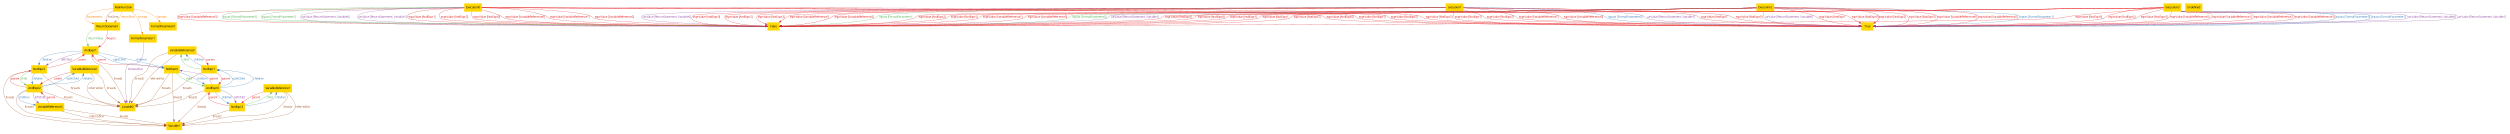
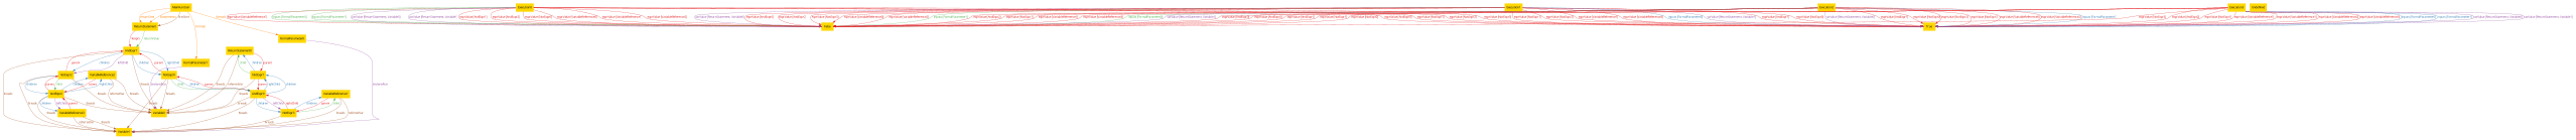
  digraph {
    fontsize=12
    rankdir=TB
    fontname="Open Sans"
    node [color="#ffd700" fontcolor="#000000" fontsize=12 shape=box style="filled, solid" fontname="Open Sans"]
    edge [color="#e41a1c" dir=forward fontcolor="#e41a1c" fontsize=12 style=solid uuid="<MainFunction, ReturnStatement>" weight=1 fontname="Open Sans"]
    n1 [label=ReturnStatement uuid=ReturnStatement]
    n2 [label=AndExpr1 uuid=AndExpr1]
    n3 [label=Variable0 uuid=Variable0]
    n4 [label=Variable1 uuid=Variable1]
    n5 [label=NotExpr0 uuid=NotExpr0]
    n6 [label=NotExpr2 uuid=NotExpr2]
    n7 [label=AndExpr0 uuid=AndExpr0]
    n8 [label=NotExpr3 uuid=NotExpr3]
    n9 [label=AndExpr2 uuid=AndExpr2]
    n10 [label=VariableReference3 uuid=VariableReference3]
    n11 [label=NotExpr1 uuid=NotExpr1]
-   n12 [label=VariableReference0 uuid=VariableReference0]
+   n12 [label=ReturnStatement0 uuid=VariableReference0]
    n13 [label=VariableReference1 uuid=VariableReference1]
    n14 [label=VariableReference2 uuid=VariableReference2]
    n15 [label=MainFunction uuid=MainFunction]
    n16 [label=FormalParameter0 uuid=FormalParameter0]
    n17 [label=FormalParameter1 uuid=FormalParameter1]
    n18 [label=Execution0 uuid=Execution0]
    n19 [label=True uuid=True]
    n20 [label=False uuid=False]
    n21 [label=Execution1 uuid=Execution1]
    n22 [label=Execution2 uuid=Execution2]
    n23 [label=Execution3 uuid=Execution3]
    n24 [label=Undefined uuid=Undefined]
    n1 -> n2 [label="$exprs" uuid="<ReturnStatement, AndExpr1>"]
    n1 -> n2 [color="#4daf4a" fontcolor="#4daf4a" label=returnValue uuid="<ReturnStatement, AndExpr1>"]
    n2 -> n3 [color="#a65628" fontcolor="#a65628" label="$reads" uuid="<AndExpr1, Variable0>"]
+   n2 -> n4 [color="#a65628" fontcolor="#a65628" label="$reads" uuid="<AndExpr1, Variable1>"]
    n2 -> n5 [color="#377eb8" fontcolor="#377eb8" label=children uuid="<AndExpr1, NotExpr0>"]
    n2 -> n5 [dir=back label=parent uuid="<NotExpr0, AndExpr1>"]
    n2 -> n5 [color="#377eb8" fontcolor="#377eb8" label=rightChild uuid="<AndExpr1, NotExpr0>"]
    n2 -> n6 [color="#377eb8" fontcolor="#377eb8" label=children uuid="<AndExpr1, NotExpr2>"]
    n2 -> n6 [color="#984ea3" fontcolor="#984ea3" label=leftChild uuid="<AndExpr1, NotExpr2>"]
    n2 -> n6 [dir=back label=parent uuid="<NotExpr2, AndExpr1>"]
    n5 -> n3 [color="#a65628" fontcolor="#a65628" label="$reads" uuid="<NotExpr0, Variable0>"]
    n5 -> n4 [color="#a65628" fontcolor="#a65628" label="$reads" uuid="<NotExpr0, Variable1>"]
    n5 -> n7 [color="#4daf4a" fontcolor="#4daf4a" label=child uuid="<NotExpr0, AndExpr0>"]
    n5 -> n7 [color="#377eb8" fontcolor="#377eb8" label=children uuid="<NotExpr0, AndExpr0>"]
-   n5 -> n7 [color="#984ea3" dir=back label=parent uuid="<AndExpr0, NotExpr0>"]
+   n5 -> n7 [dir=back label=parent uuid="<AndExpr0, NotExpr0>"]
    n6 -> n3 [color="#a65628" fontcolor="#a65628" label="$reads" uuid="<NotExpr2, Variable0>"]
    n6 -> n4 [color="#a65628" fontcolor="#a65628" label="$reads" uuid="<NotExpr2, Variable1>"]
    n6 -> n9 [color="#4daf4a" fontcolor="#4daf4a" label=child uuid="<NotExpr2, AndExpr2>"]
    n6 -> n9 [color="#377eb8" fontcolor="#377eb8" label=children uuid="<NotExpr2, AndExpr2>"]
    n6 -> n9 [dir=back label=parent uuid="<AndExpr2, NotExpr2>"]
    n7 -> n3 [color="#a65628" fontcolor="#a65628" label="$reads" uuid="<AndExpr0, Variable0>"]
    n7 -> n4 [color="#a65628" fontcolor="#a65628" label="$reads" uuid="<AndExpr0, Variable1>"]
    n7 -> n8 [color="#377eb8" fontcolor="#377eb8" label=children uuid="<AndExpr0, NotExpr3>"]
    n7 -> n8 [color="#984ea3" fontcolor="#984ea3" label=leftChild uuid="<AndExpr0, NotExpr3>"]
-   n7 -> n8 [dir=back label=parent uuid="<NotExpr3, AndExpr0>"]
+   n7 -> n8 [dir=back label=rightChild uuid="<NotExpr3, AndExpr0>"]
    n8 -> n4 [color="#a65628" fontcolor="#a65628" label="$reads" uuid="<NotExpr3, Variable1>"]
    n9 -> n3 [color="#a65628" fontcolor="#a65628" label="$reads" uuid="<AndExpr2, Variable0>"]
    n9 -> n4 [color="#a65628" fontcolor="#a65628" label="$reads" uuid="<AndExpr2, Variable1>"]
    n9 -> n10 [color="#377eb8" fontcolor="#377eb8" label=children uuid="<AndExpr2, VariableReference3>"]
    n9 -> n10 [color="#984ea3" fontcolor="#984ea3" label=leftChild uuid="<AndExpr2, VariableReference3>"]
    n9 -> n10 [dir=back label=parent uuid="<VariableReference3, AndExpr2>"]
    n10 -> n4 [color="#a65628" fontcolor="#a65628" label="$reads" uuid="<VariableReference3, Variable1>"]
    n10 -> n4 [color="#a65628" fontcolor="#a65628" label=referredVar uuid="<VariableReference3, Variable1>"]
    n11 -> n3 [color="#a65628" fontcolor="#a65628" label="$reads" uuid="<NotExpr1, Variable0>"]
    n11 -> n7 [color="#377eb8" dir=back fontcolor="#377eb8" label=children uuid="<AndExpr0, NotExpr1>"]
    n11 -> n7 [label=parent uuid="<NotExpr1, AndExpr0>"]
    n11 -> n7 [color="#377eb8" dir=back fontcolor="#377eb8" label=rightChild uuid="<AndExpr0, NotExpr1>"]
    n12 -> n3 [color="#a65628" fontcolor="#a65628" label="$reads" uuid="<VariableReference0, Variable0>"]
    n12 -> n3 [color="#a65628" fontcolor="#a65628" label=referredVar uuid="<VariableReference0, Variable0>"]
    n12 -> n11 [color="#4daf4a" dir=back fontcolor="#4daf4a" label=child uuid="<NotExpr1, VariableReference0>"]
    n12 -> n11 [color="#377eb8" dir=back fontcolor="#377eb8" label=children uuid="<NotExpr1, VariableReference0>"]
    n12 -> n11 [label=parent uuid="<VariableReference0, NotExpr1>"]
    n13 -> n4 [color="#a65628" fontcolor="#a65628" label="$reads" uuid="<VariableReference1, Variable1>"]
    n13 -> n4 [color="#a65628" fontcolor="#a65628" label=referredVar uuid="<VariableReference1, Variable1>"]
    n13 -> n8 [color="#4daf4a" dir=back fontcolor="#4daf4a" label=child uuid="<NotExpr3, VariableReference1>"]
    n13 -> n8 [color="#377eb8" dir=back fontcolor="#377eb8" label=children uuid="<NotExpr3, VariableReference1>"]
    n13 -> n8 [label=parent uuid="<VariableReference1, NotExpr3>"]
    n14 -> n3 [color="#a65628" fontcolor="#a65628" label="$reads" uuid="<VariableReference2, Variable0>"]
    n14 -> n3 [color="#a65628" fontcolor="#a65628" label=referredVar uuid="<VariableReference2, Variable0>"]
    n14 -> n9 [color="#377eb8" dir=back fontcolor="#377eb8" label=children uuid="<AndExpr2, VariableReference2>"]
    n14 -> n9 [label=parent uuid="<VariableReference2, AndExpr2>"]
    n14 -> n9 [color="#377eb8" dir=back fontcolor="#377eb8" label=rightChild uuid="<AndExpr2, VariableReference2>"]
    n15 -> n1 [color="#ff7f00" fontcolor="#ff7f00" label="$statements"]
    n15 -> n1 [color="#a65628" fontcolor="#a65628" label=firstStmt]
    n15 -> n1 [color="#ff7f00" fontcolor="#ff7f00" label=returnStmt]
    n15 -> n16 [color="#ff7f00" fontcolor="#ff7f00" label=formals uuid="<MainFunction, FormalParameter0>"]
    n15 -> n17 [color="#ff7f00" fontcolor="#ff7f00" label=formals uuid="<MainFunction, FormalParameter1>"]
+   n16 -> n4 [color="#984ea3" fontcolor="#984ea3" label=declaredVar uuid="<FormalParameter0, Variable1>"]
    n17 -> n3 [color="#984ea3" fontcolor="#984ea3" label=declaredVar uuid="<FormalParameter1, Variable0>"]
    n18 -> n19 [label="exprValue [AndExpr0]" uuid="<Execution0, AndExpr0, True>"]
    n18 -> n19 [label="exprValue [NotExpr1]" uuid="<Execution0, NotExpr1, True>"]
    n18 -> n19 [label="exprValue [NotExpr2]" uuid="<Execution0, NotExpr2, True>"]
    n18 -> n19 [label="exprValue [NotExpr3]" uuid="<Execution0, NotExpr3, True>"]
    n18 -> n20 [label="exprValue [AndExpr1]" uuid="<Execution0, AndExpr1, False>"]
    n18 -> n20 [label="exprValue [AndExpr2]" uuid="<Execution0, AndExpr2, False>"]
    n18 -> n20 [label="exprValue [NotExpr0]" uuid="<Execution0, NotExpr0, False>"]
    n18 -> n20 [label="exprValue [VariableReference0]" uuid="<Execution0, VariableReference0, False>"]
    n18 -> n20 [label="exprValue [VariableReference1]" uuid="<Execution0, VariableReference1, False>"]
    n18 -> n20 [label="exprValue [VariableReference2]" uuid="<Execution0, VariableReference2, False>"]
    n18 -> n20 [label="exprValue [VariableReference3]" uuid="<Execution0, VariableReference3, False>"]
    n18 -> n20 [color="#4daf4a" fontcolor="#4daf4a" label="inputs [FormalParameter0]" uuid="<Execution0, FormalParameter0, False>"]
    n18 -> n20 [color="#4daf4a" fontcolor="#4daf4a" label="inputs [FormalParameter1]" uuid="<Execution0, FormalParameter1, False>"]
    n18 -> n20 [color="#984ea3" fontcolor="#984ea3" label="varValue [ReturnStatement, Variable0]" uuid="<Execution0, ReturnStatement, Variable0, False>"]
    n18 -> n20 [color="#984ea3" fontcolor="#984ea3" label="varValue [ReturnStatement, Variable1]" uuid="<Execution0, ReturnStatement, Variable1, False>"]
    n21 -> n19 [label="exprValue [AndExpr1]" uuid="<Execution1, AndExpr1, True>"]
    n21 -> n19 [label="exprValue [NotExpr0]" uuid="<Execution1, NotExpr0, True>"]
    n21 -> n19 [label="exprValue [NotExpr1]" uuid="<Execution1, NotExpr1, True>"]
    n21 -> n19 [label="exprValue [NotExpr2]" uuid="<Execution1, NotExpr2, True>"]
    n21 -> n19 [label="exprValue [VariableReference1]" uuid="<Execution1, VariableReference1, True>"]
    n21 -> n19 [label="exprValue [VariableReference3]" uuid="<Execution1, VariableReference3, True>"]
    n21 -> n19 [color="#377eb8" fontcolor="#377eb8" label="inputs [FormalParameter0]" uuid="<Execution1, FormalParameter0, True>"]
    n21 -> n19 [color="#984ea3" fontcolor="#984ea3" label="varValue [ReturnStatement, Variable1]" uuid="<Execution1, ReturnStatement, Variable1, True>"]
    n21 -> n20 [label="exprValue [AndExpr0]" uuid="<Execution1, AndExpr0, False>"]
    n21 -> n20 [label="exprValue [AndExpr2]" uuid="<Execution1, AndExpr2, False>"]
    n21 -> n20 [label="exprValue [NotExpr3]" uuid="<Execution1, NotExpr3, False>"]
    n21 -> n20 [label="exprValue [VariableReference0]" uuid="<Execution1, VariableReference0, False>"]
    n21 -> n20 [label="exprValue [VariableReference2]" uuid="<Execution1, VariableReference2, False>"]
    n21 -> n20 [color="#4daf4a" fontcolor="#4daf4a" label="inputs [FormalParameter1]" uuid="<Execution1, FormalParameter1, False>"]
    n21 -> n20 [color="#984ea3" fontcolor="#984ea3" label="varValue [ReturnStatement, Variable0]" uuid="<Execution1, ReturnStatement, Variable0, False>"]
    n22 -> n19 [label="exprValue [AndExpr1]" uuid="<Execution2, AndExpr1, True>"]
    n22 -> n19 [label="exprValue [NotExpr0]" uuid="<Execution2, NotExpr0, True>"]
    n22 -> n19 [label="exprValue [NotExpr2]" uuid="<Execution2, NotExpr2, True>"]
    n22 -> n19 [label="exprValue [NotExpr3]" uuid="<Execution2, NotExpr3, True>"]
    n22 -> n19 [label="exprValue [VariableReference0]" uuid="<Execution2, VariableReference0, True>"]
    n22 -> n19 [label="exprValue [VariableReference2]" uuid="<Execution2, VariableReference2, True>"]
    n22 -> n19 [color="#377eb8" fontcolor="#377eb8" label="inputs [FormalParameter1]" uuid="<Execution2, FormalParameter1, True>"]
    n22 -> n19 [color="#984ea3" fontcolor="#984ea3" label="varValue [ReturnStatement, Variable0]" uuid="<Execution2, ReturnStatement, Variable0, True>"]
    n22 -> n20 [label="exprValue [AndExpr0]" uuid="<Execution2, AndExpr0, False>"]
    n22 -> n20 [label="exprValue [AndExpr2]" uuid="<Execution2, AndExpr2, False>"]
    n22 -> n20 [label="exprValue [NotExpr1]" uuid="<Execution2, NotExpr1, False>"]
    n22 -> n20 [label="exprValue [VariableReference1]" uuid="<Execution2, VariableReference1, False>"]
    n22 -> n20 [label="exprValue [VariableReference3]" uuid="<Execution2, VariableReference3, False>"]
    n22 -> n20 [color="#4daf4a" fontcolor="#4daf4a" label="inputs [FormalParameter0]" uuid="<Execution2, FormalParameter0, False>"]
    n22 -> n20 [color="#984ea3" fontcolor="#984ea3" label="varValue [ReturnStatement, Variable1]" uuid="<Execution2, ReturnStatement, Variable1, False>"]
    n23 -> n19 [label="exprValue [AndExpr2]" uuid="<Execution3, AndExpr2, True>"]
    n23 -> n19 [label="exprValue [NotExpr0]" uuid="<Execution3, NotExpr0, True>"]
    n23 -> n19 [label="exprValue [VariableReference0]" uuid="<Execution3, VariableReference0, True>"]
    n23 -> n19 [label="exprValue [VariableReference1]" uuid="<Execution3, VariableReference1, True>"]
    n23 -> n19 [label="exprValue [VariableReference2]" uuid="<Execution3, VariableReference2, True>"]
    n23 -> n19 [label="exprValue [VariableReference3]" uuid="<Execution3, VariableReference3, True>"]
    n23 -> n19 [color="#377eb8" fontcolor="#377eb8" label="inputs [FormalParameter0]" uuid="<Execution3, FormalParameter0, True>"]
    n23 -> n19 [color="#377eb8" fontcolor="#377eb8" label="inputs [FormalParameter1]" uuid="<Execution3, FormalParameter1, True>"]
    n23 -> n19 [color="#984ea3" fontcolor="#984ea3" label="varValue [ReturnStatement, Variable0]" uuid="<Execution3, ReturnStatement, Variable0, True>"]
    n23 -> n19 [color="#984ea3" fontcolor="#984ea3" label="varValue [ReturnStatement, Variable1]" uuid="<Execution3, ReturnStatement, Variable1, True>"]
    n23 -> n20 [label="exprValue [AndExpr0]" uuid="<Execution3, AndExpr0, False>"]
    n23 -> n20 [label="exprValue [AndExpr1]" uuid="<Execution3, AndExpr1, False>"]
    n23 -> n20 [label="exprValue [NotExpr1]" uuid="<Execution3, NotExpr1, False>"]
    n23 -> n20 [label="exprValue [NotExpr2]" uuid="<Execution3, NotExpr2, False>"]
    n23 -> n20 [label="exprValue [NotExpr3]" uuid="<Execution3, NotExpr3, False>"]
  }
